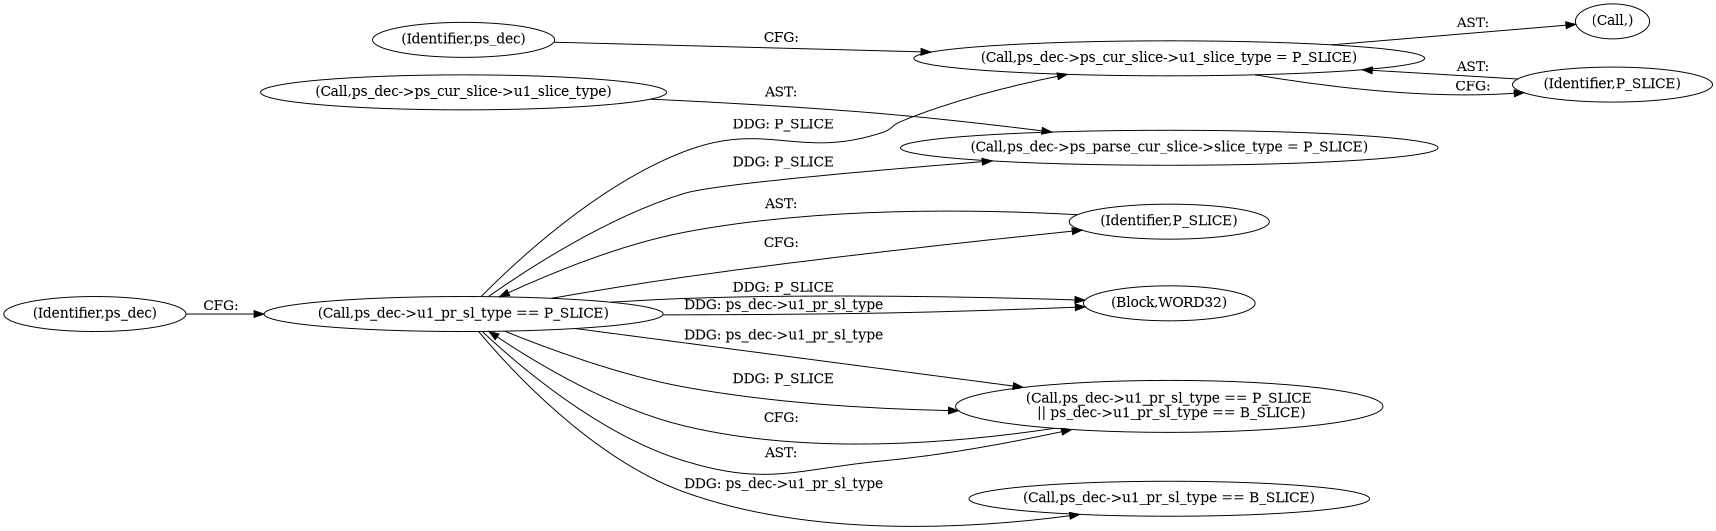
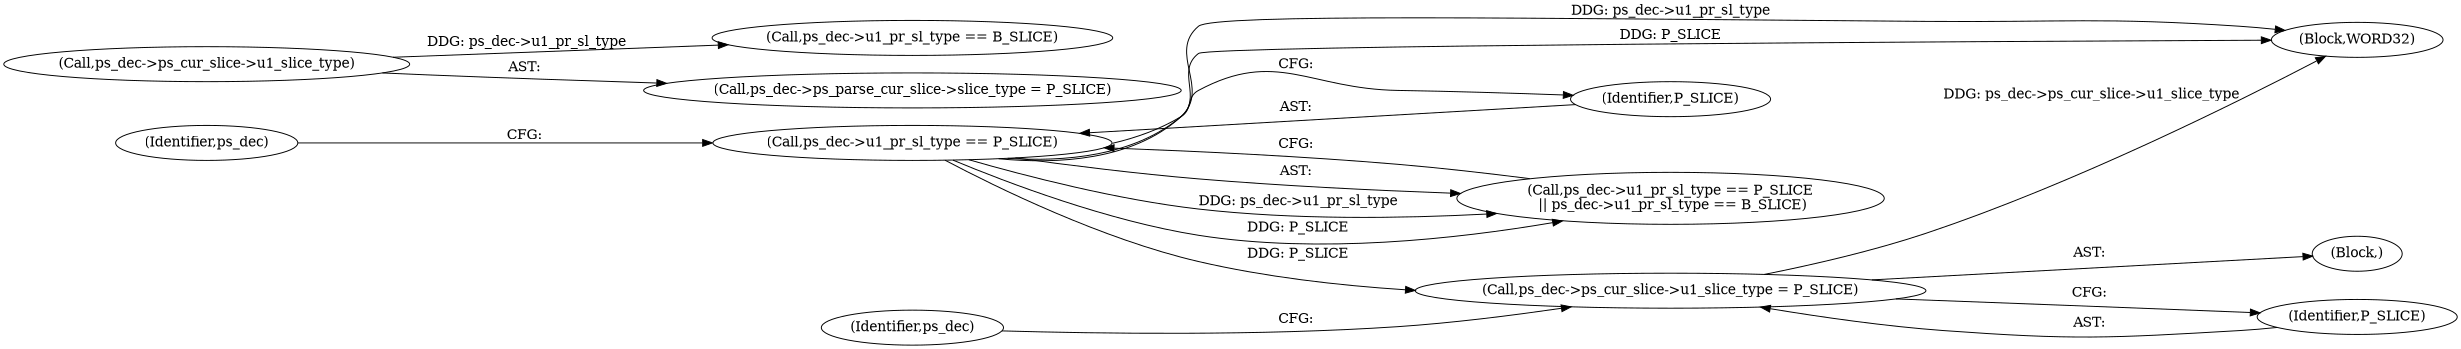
  digraph {
    rankdir=LR
    n1 [label="(Call,ps_dec->ps_cur_slice->u1_slice_type = P_SLICE)"]
    n2 [label="(Block,WORD32)"]
-   n3 [label="(Call,)"]
+   n3 [label="(Block,)"]
    n4 [label="(Identifier,P_SLICE)"]
    n5 [label="(Call,ps_dec->u1_pr_sl_type == P_SLICE)"]
    n6 [label="(Call,ps_dec->u1_pr_sl_type == B_SLICE)"]
    n7 [label="(Call,ps_dec->ps_parse_cur_slice->slice_type = P_SLICE)"]
    n8 [label="(Identifier,P_SLICE)"]
    n9 [label="(Call,ps_dec->u1_pr_sl_type == P_SLICE\n || ps_dec->u1_pr_sl_type == B_SLICE)"]
    n10 [label="(Identifier,ps_dec)"]
    n11 [label="(Call,ps_dec->ps_cur_slice->u1_slice_type)"]
    n12 [label="(Identifier,ps_dec)"]
+   n1 -> n2 [label="DDG: ps_dec->ps_cur_slice->u1_slice_type"]
    n1 -> n3 [label="AST: "]
    n1 -> n4 [label="CFG: "]
    n4 -> n1 [label="AST: "]
    n5 -> n1 [label="DDG: P_SLICE"]
    n5 -> n2 [label="DDG: ps_dec->u1_pr_sl_type"]
    n5 -> n2 [label="DDG: P_SLICE"]
-   n5 -> n6 [label="DDG: ps_dec->u1_pr_sl_type"]
-   n5 -> n7 [label="DDG: P_SLICE"]
+   n11 -> n6 [label="DDG: ps_dec->u1_pr_sl_type"]
    n5 -> n8 [label="CFG: "]
    n5 -> n9 [label="AST: "]
    n5 -> n9 [label="DDG: ps_dec->u1_pr_sl_type"]
    n5 -> n9 [label="DDG: P_SLICE"]
    n8 -> n5 [label="AST: "]
    n9 -> n5 [label="CFG: "]
    n10 -> n5 [label="CFG: "]
    n11 -> n7 [label="AST: "]
    n12 -> n1 [label="CFG: "]
  }
